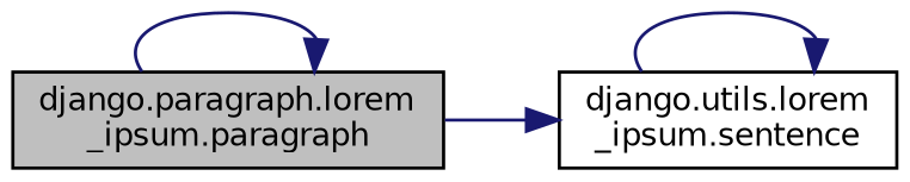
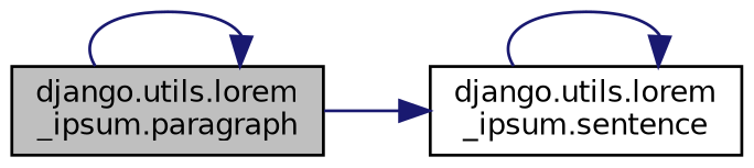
  digraph {
    rankdir=LR
    node [color=black fontname=Helvetica fontsize=10 shape=record style=filled]
    edge [color=midnightblue fontname=Helvetica fontsize=10 labelfontname=Helvetica labelfontsize=10 style=solid]
-   n1 [fillcolor=grey75 fontcolor=black height=0.2 label="django.paragraph.lorem\l_ipsum.paragraph" width=0.4]
+   n1 [fillcolor=grey75 fontcolor=black height=0.2 label="django.utils.lorem\l_ipsum.paragraph" width=0.4]
    n2 [fillcolor=white height=0.2 label="django.utils.lorem\l_ipsum.sentence" width=0.4]
    n1 -> n1
    n1 -> n2
    n2 -> n2
  }
